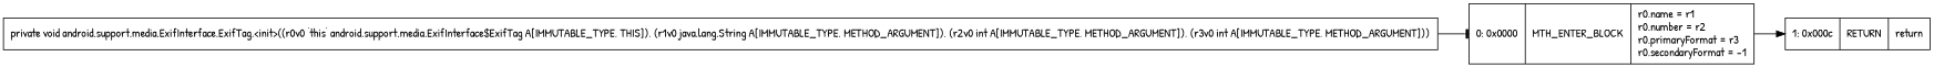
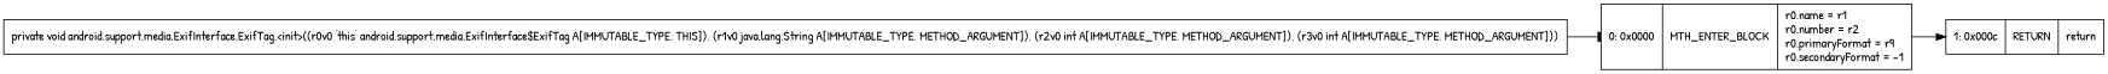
  digraph {
    rankdir=LR
    fontname="Patrick Hand"
    node [shape=record fontname="Patrick Hand"]
    edge [fontname="Patrick Hand"]
-   n1 [label="{0\:\ 0x0000|MTH_ENTER_BLOCK\l|r0.name = r1\lr0.number = r2\lr0.primaryFormat = r3\lr0.secondaryFormat = \-1\l}"]
+   n1 [label="{0\:\ 0x0000|MTH_ENTER_BLOCK\l|r0.name = r1\lr0.number = r2\lr0.primaryFormat = r9\lr0.secondaryFormat = \-1\l}"]
    n2 [label="{1\:\ 0x000c|RETURN\l|return\l}"]
    n3 [label="{private void android.support.media.ExifInterface.ExifTag.\<init\>((r0v0 'this' android.support.media.ExifInterface$ExifTag A[IMMUTABLE_TYPE, THIS]), (r1v0 java.lang.String A[IMMUTABLE_TYPE, METHOD_ARGUMENT]), (r2v0 int A[IMMUTABLE_TYPE, METHOD_ARGUMENT]), (r3v0 int A[IMMUTABLE_TYPE, METHOD_ARGUMENT])) }"]
    n1 -> n2 [arrowhead=normal]
    n3 -> n1 [arrowhead=tee]
  }
